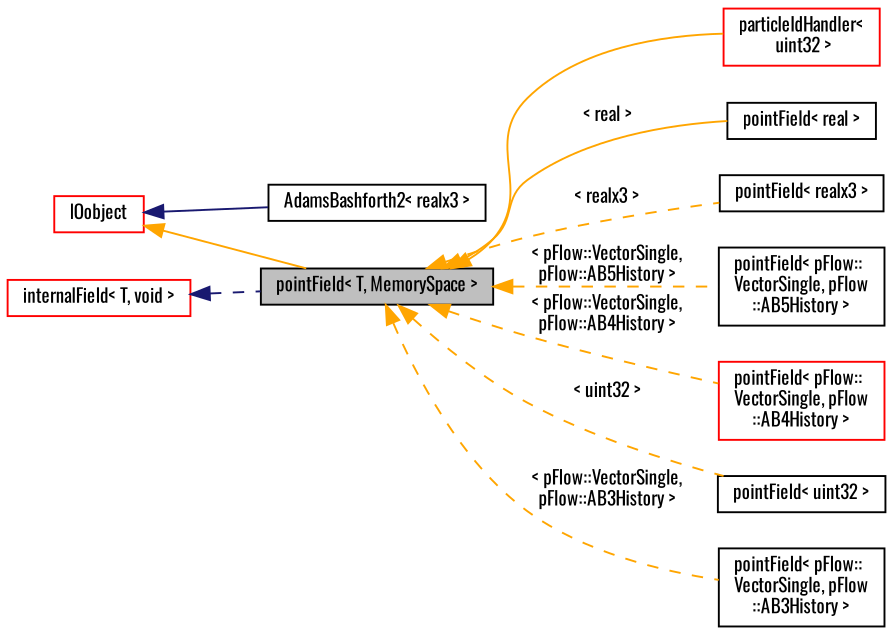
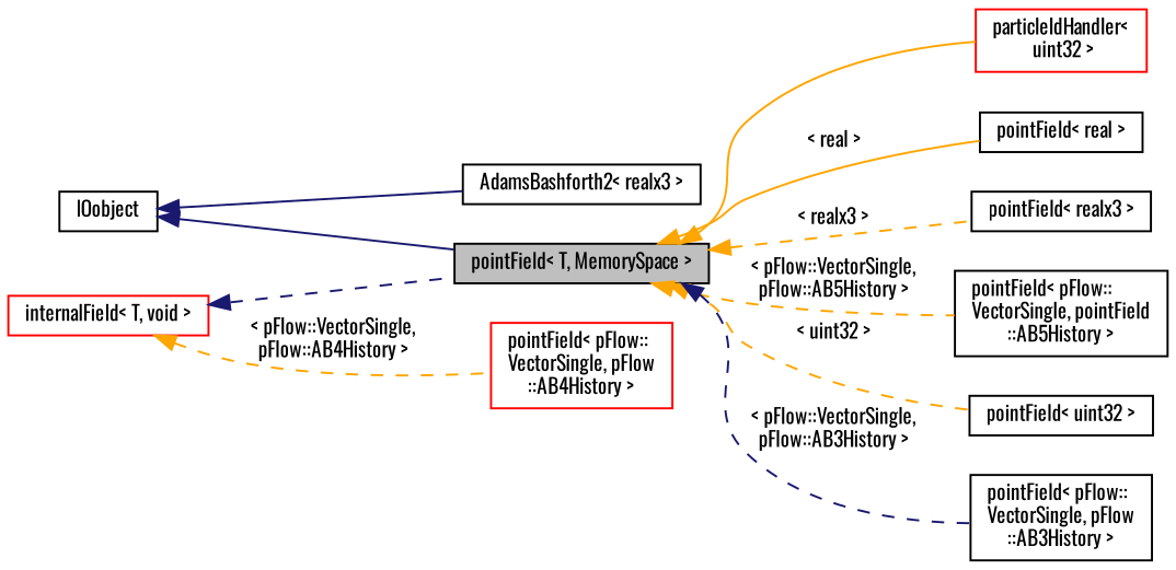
  digraph {
    fontname=Oswald
    rankdir=LR
    node [color=black fillcolor=white fontname=Oswald fontsize=10 shape=record style=filled]
    edge [color=orange dir=back fontname=Oswald fontsize=10 labelfontname=Helvetica labelfontsize=10 style=dashed]
    n1 [fillcolor=grey75 fontcolor=black height=0.2 label="pointField\< T, MemorySpace \>" width=0.4]
    n2 [color=red height=0.2 label="particleIdHandler\<\l uint32 \>" width=0.4]
    n3 [height=0.2 label="pointField\< real \>" width=0.4]
    n4 [height=0.2 label="pointField\< realx3 \>" width=0.4]
-   n5 [height=0.2 label="pointField\< pFlow::\lVectorSingle, pFlow\l::AB5History \>" width=0.4]
+   n5 [height=0.2 label="pointField\< pFlow::\lVectorSingle, pointField\l::AB5History \>" width=0.4]
    n6 [color=red height=0.2 label="pointField\< pFlow::\lVectorSingle, pFlow\l::AB4History \>" width=0.4]
    n7 [height=0.2 label="pointField\< uint32 \>" width=0.4]
    n8 [height=0.2 label="pointField\< pFlow::\lVectorSingle, pFlow\l::AB3History \>" width=0.4]
    n9 [height=0.2 label="AdamsBashforth2\< realx3 \>" width=0.4]
-   n10 [color=red height=0.2 label=IOobject width=0.4]
+   n10 [height=0.2 label=IOobject width=0.4]
    n11 [color=red height=0.2 label="internalField\< T, void \>" width=0.4]
    n1 -> n2 [style=solid]
    n1 -> n3 [label=" \< real \>" style=solid]
    n1 -> n4 [label=" \< realx3 \>"]
    n1 -> n5 [label=" \< pFlow::VectorSingle,\l pFlow::AB5History \>"]
-   n1 -> n6 [label=" \< pFlow::VectorSingle,\l pFlow::AB4History \>"]
+   n11 -> n6 [label=" \< pFlow::VectorSingle,\l pFlow::AB4History \>"]
    n1 -> n7 [label=" \< uint32 \>"]
-   n1 -> n8 [label=" \< pFlow::VectorSingle,\l pFlow::AB3History \>"]
-   n10 -> n1 [style=solid]
+   n1 -> n8 [color=midnightblue label=" \< pFlow::VectorSingle,\l pFlow::AB3History \>"]
+   n10 -> n1 [color=midnightblue style=solid]
    n10 -> n9 [color=midnightblue style=solid]
    n11 -> n1 [color=midnightblue]
  }
